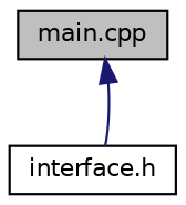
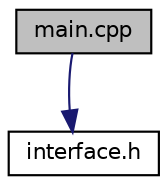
  digraph {
    node [color=black fontname=Helvetica fontsize=10 shape=record style=filled]
    n1 [fillcolor=grey75 fontcolor=black height=0.2 label="main.cpp" width=0.4]
    n2 [fillcolor=white height=0.2 label="interface.h" width=0.4]
-   n2 -> n1 [color=midnightblue fontname=Helvetica fontsize=10 labelfontname=Helvetica labelfontsize=10 style=solid]
+   n1 -> n2 [color=midnightblue fontname=Helvetica fontsize=10 labelfontname=Helvetica labelfontsize=10 style=solid]
  }
